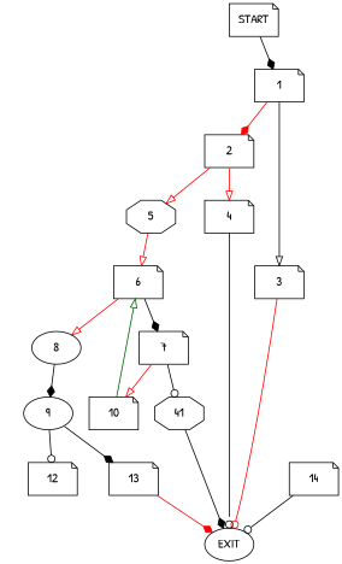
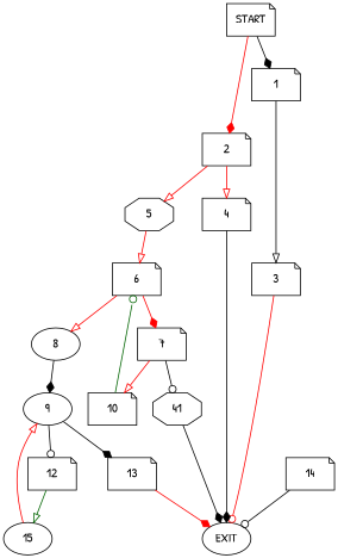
  digraph {
    fontname="Patrick Hand"
    node [fontname="Patrick Hand" shape=note]
    edge [arrowhead=onormal color=black fontname="Patrick Hand"]
    n1 [label=START]
    1
    2
    3
    n5 [label=EXIT shape=ellipse]
    4
    5 [shape=octagon]
    6
    7
    8 [shape=ellipse]
    10
    n12 [label=41 shape=octagon]
    9 [shape=ellipse]
    12
    13
+   15 [shape=ellipse]
    14
    n1 -> 1 [arrowhead=diamond]
-   1 -> 2 [arrowhead=diamond color=red]
+   n1 -> 2 [arrowhead=diamond color=red]
    1 -> 3
    2 -> 4 [color=red]
    2 -> 5 [color=red]
    3 -> n5 [arrowhead=odot color=red]
-   4 -> n5 [arrowhead=odot]
+   4 -> n5 [arrowhead=diamond]
    5 -> 6 [color=red]
-   6 -> 7 [arrowhead=diamond]
+   6 -> 7 [arrowhead=diamond color=red]
    6 -> 8 [color=red]
    7 -> 10 [color=red]
    7 -> n12 [arrowhead=odot]
    8 -> 9 [arrowhead=diamond]
-   10 -> 6 [color=darkgreen]
+   10 -> 6 [arrowhead=odot color=darkgreen]
    n12 -> n5 [arrowhead=diamond]
    9 -> 12 [arrowhead=odot]
    9 -> 13 [arrowhead=diamond]
+   12 -> 15 [color=darkgreen]
    13 -> n5 [arrowhead=diamond color=red]
+   15 -> 9 [color=red]
    14 -> n5 [arrowhead=odot]
  }
